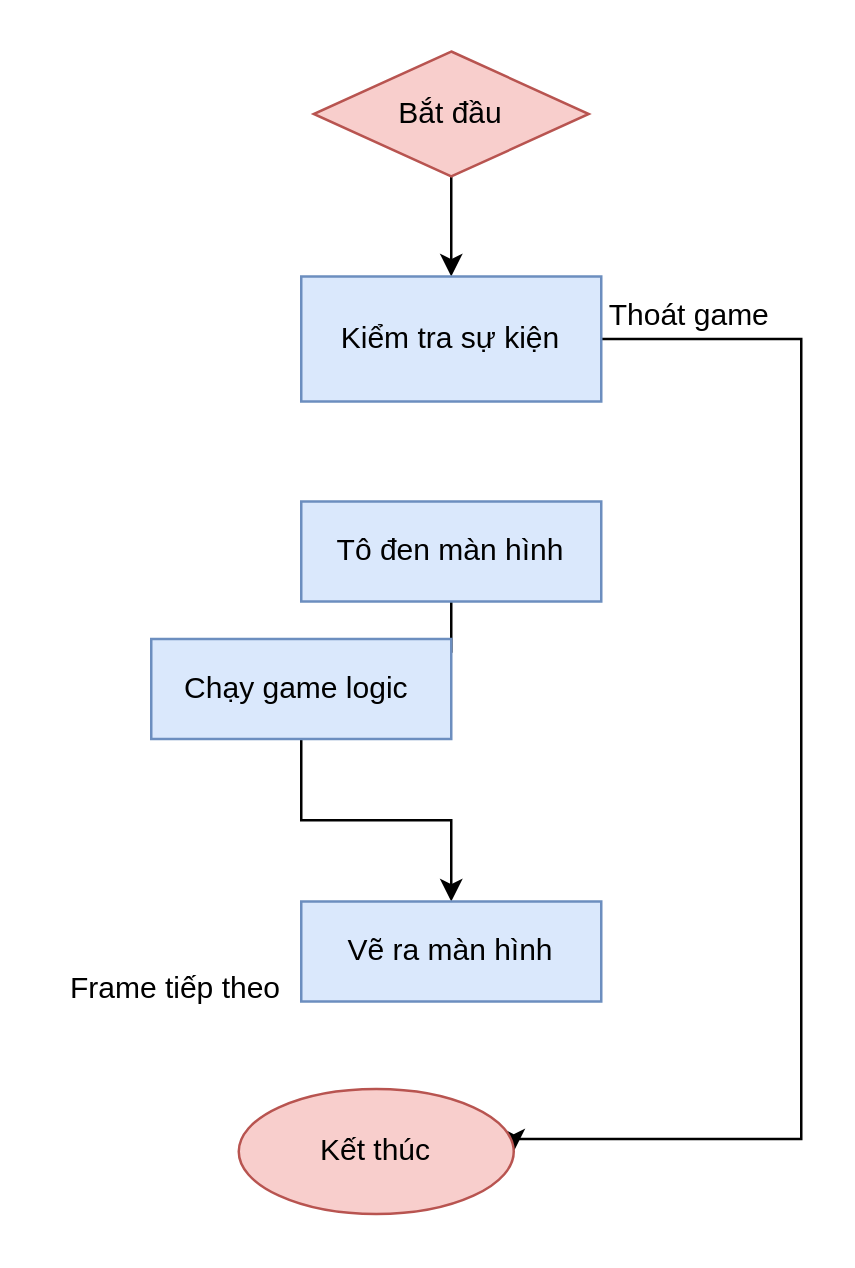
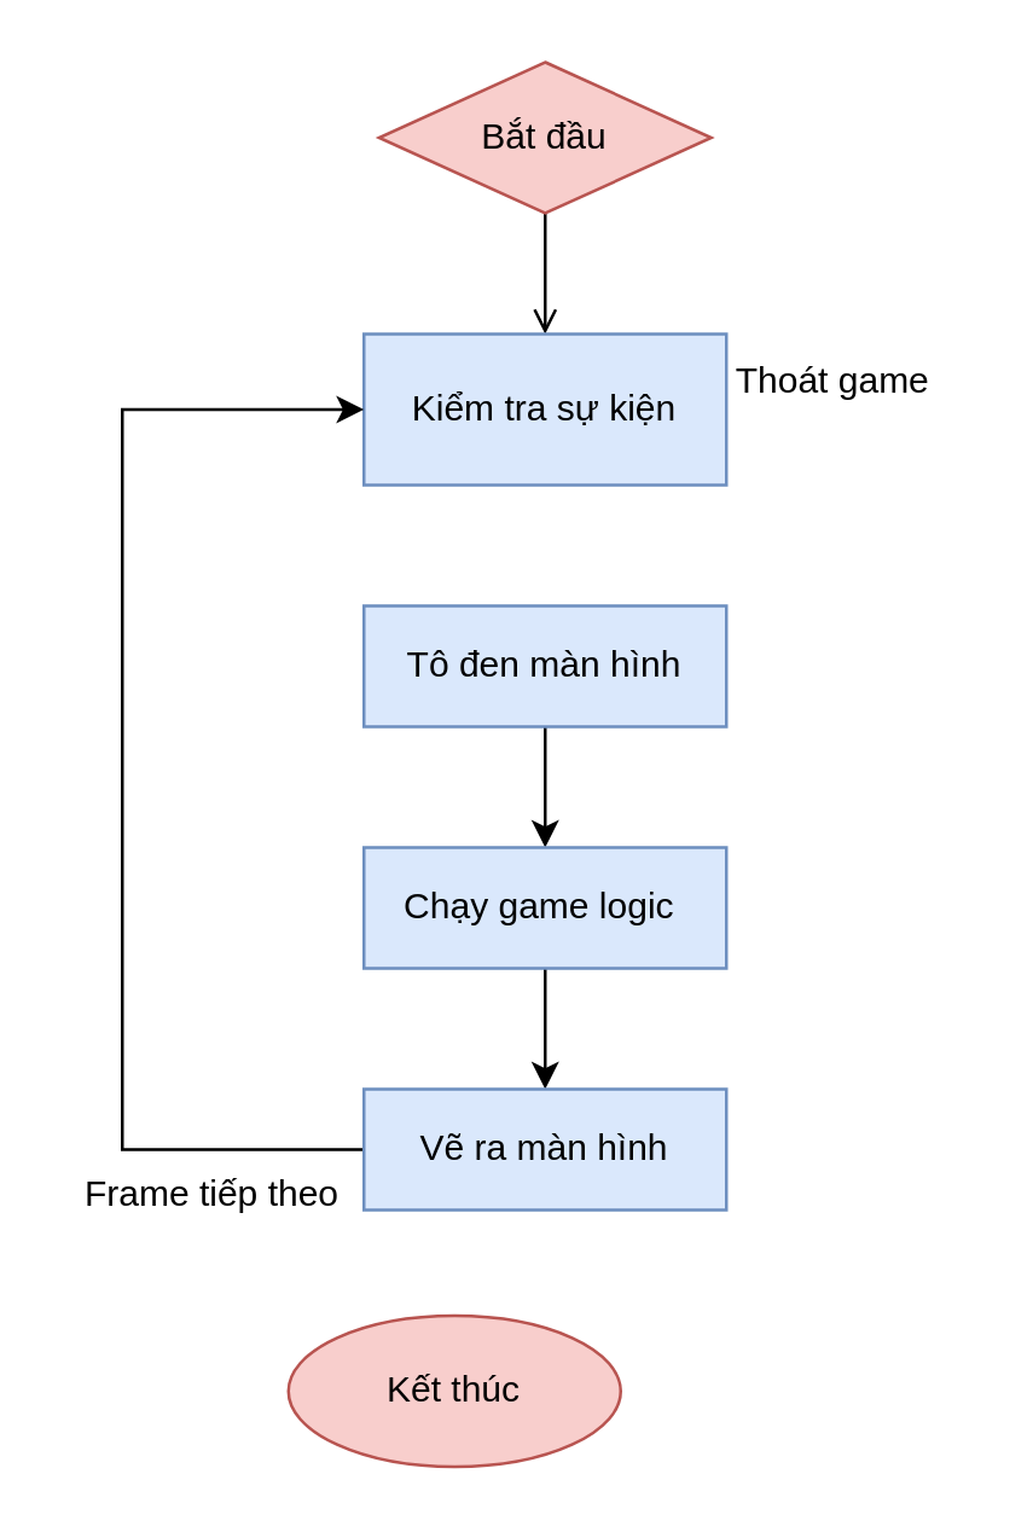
  <mxCell id="0" />
  <mxCell id="1" parent="0" />
- <mxCell id="2" value="" style="edgeStyle=orthogonalEdgeStyle;rounded=0;orthogonalLoop=1;jettySize=auto;html=1;fontSize=16;" edge="1" parent="1" source="3" target="5"><mxGeometry relative="1" as="geometry" /></mxCell>
+ <mxCell id="2" value="" style="edgeStyle=orthogonalEdgeStyle;rounded=0;orthogonalLoop=1;jettySize=auto;html=1;fontSize=16;endArrow=open;" edge="1" parent="1" source="3" target="5"><mxGeometry relative="1" as="geometry" /></mxCell>
  <mxCell id="3" value="&lt;font style=&quot;font-size: 12px&quot;&gt;Bắt đầu&lt;/font&gt;" style="rhombus;whiteSpace=wrap;html=1;fillColor=#f8cecc;strokeColor=#b85450;" vertex="1" parent="1"><mxGeometry x="125" y="20" width="110" height="50" as="geometry" /></mxCell>
- <mxCell id="4" value="" style="edgeStyle=orthogonalEdgeStyle;rounded=0;orthogonalLoop=1;jettySize=auto;html=1;fontSize=12;entryX=1;entryY=0.5;entryDx=0;entryDy=0;" edge="1" parent="1" source="5" target="7"><mxGeometry relative="1" as="geometry"><mxPoint x="320" y="170" as="targetPoint" /><Array as="points"><mxPoint x="320" y="135" /><mxPoint x="320" y="455" /></Array></mxGeometry></mxCell>
  <mxCell id="5" value="Kiểm tra sự kiện" style="whiteSpace=wrap;html=1;fillColor=#dae8fc;strokeColor=#6c8ebf;" vertex="1" parent="1"><mxGeometry x="120" y="110" width="120" height="50" as="geometry" /></mxCell>
  <mxCell id="6" value="Thoát game" style="text;html=1;align=center;verticalAlign=middle;resizable=0;points=[];autosize=1;strokeColor=none;fillColor=none;fontSize=12;" vertex="1" parent="1"><mxGeometry x="235" y="116" width="80" height="20" as="geometry" /></mxCell>
  <mxCell id="7" value="&lt;font style=&quot;font-size: 12px&quot;&gt;Kết thúc&lt;/font&gt;" style="ellipse;whiteSpace=wrap;html=1;fillColor=#f8cecc;strokeColor=#b85450;" vertex="1" parent="1"><mxGeometry x="95" y="435" width="110" height="50" as="geometry" /></mxCell>
  <mxCell id="8" value="" style="edgeStyle=orthogonalEdgeStyle;rounded=0;orthogonalLoop=1;jettySize=auto;html=1;fontSize=12;" edge="1" parent="1" source="9" target="11"><mxGeometry relative="1" as="geometry" /></mxCell>
  <mxCell id="9" value="Tô đen màn hình" style="whiteSpace=wrap;html=1;fillColor=#dae8fc;strokeColor=#6c8ebf;" vertex="1" parent="1"><mxGeometry x="120" y="200" width="120" height="40" as="geometry" /></mxCell>
  <mxCell id="10" value="" style="edgeStyle=orthogonalEdgeStyle;rounded=0;orthogonalLoop=1;jettySize=auto;html=1;fontSize=12;" edge="1" parent="1" source="11" target="13"><mxGeometry relative="1" as="geometry" /></mxCell>
- <mxCell id="11" value="Chạy game logic&amp;nbsp;" style="whiteSpace=wrap;html=1;fillColor=#dae8fc;strokeColor=#6c8ebf;" vertex="1" parent="1"><mxGeometry x="60" y="255" width="120" height="40" as="geometry" /></mxCell>
+ <mxCell id="11" value="Chạy game logic&amp;nbsp;" style="whiteSpace=wrap;html=1;fillColor=#dae8fc;strokeColor=#6c8ebf;" vertex="1" parent="1"><mxGeometry x="120" y="280" width="120" height="40" as="geometry" /></mxCell>
+ <mxCell id="12" style="edgeStyle=orthogonalEdgeStyle;rounded=0;orthogonalLoop=1;jettySize=auto;html=1;entryX=0;entryY=0.5;entryDx=0;entryDy=0;fontSize=12;" edge="1" parent="1" source="13" target="5"><mxGeometry relative="1" as="geometry"><Array as="points"><mxPoint x="40" y="380" /><mxPoint x="40" y="135" /></Array></mxGeometry></mxCell>
  <mxCell id="13" value="Vẽ ra màn hình" style="whiteSpace=wrap;html=1;fillColor=#dae8fc;strokeColor=#6c8ebf;" vertex="1" parent="1"><mxGeometry x="120" y="360" width="120" height="40" as="geometry" /></mxCell>
  <mxCell id="14" value="Frame tiếp theo" style="text;html=1;strokeColor=none;fillColor=none;align=center;verticalAlign=middle;whiteSpace=wrap;rounded=0;fontSize=12;" vertex="1" parent="1"><mxGeometry x="20" y="380" width="100" height="30" as="geometry" /></mxCell>
